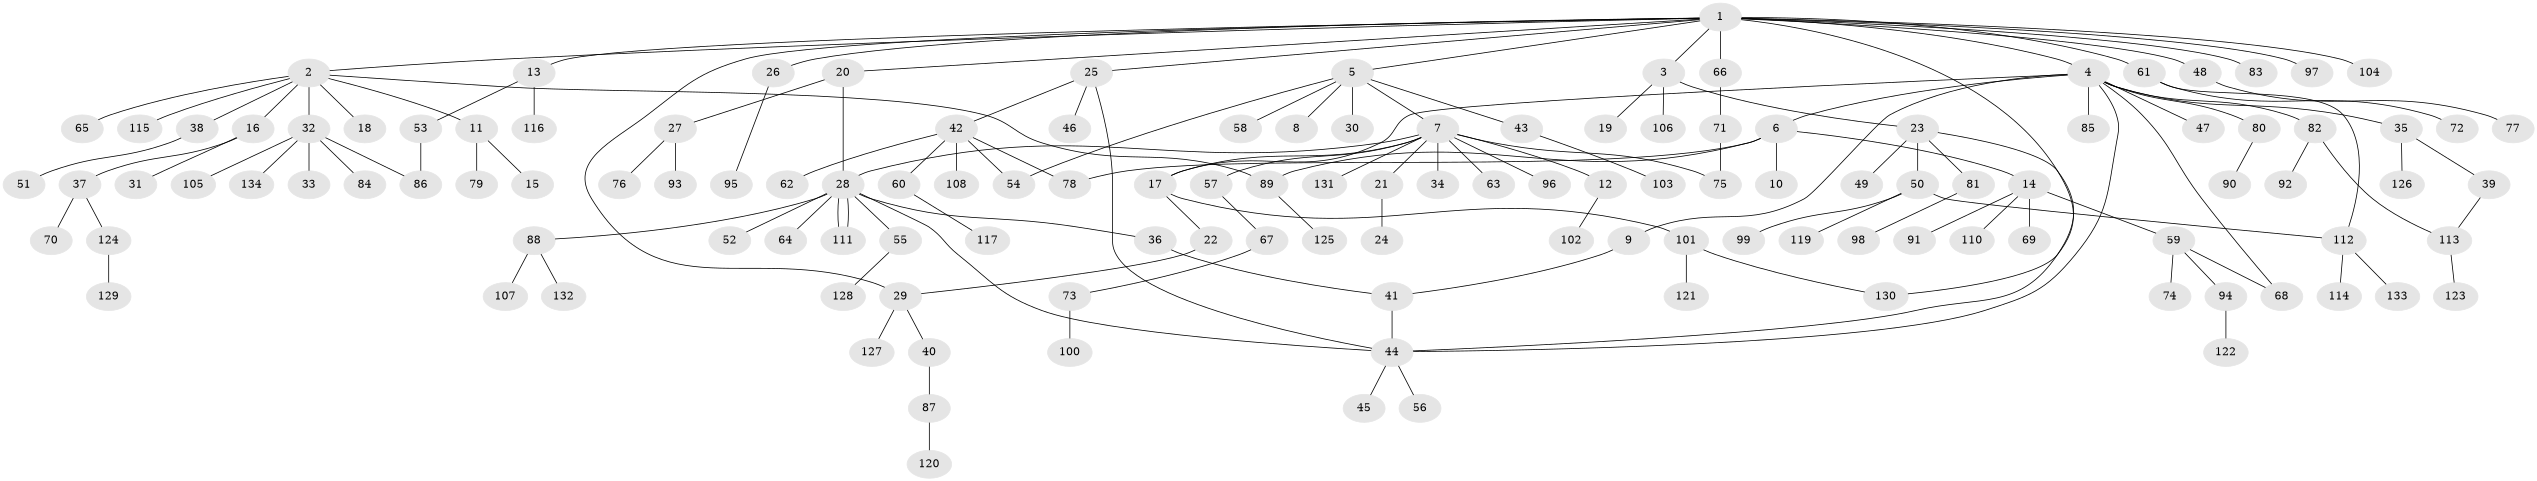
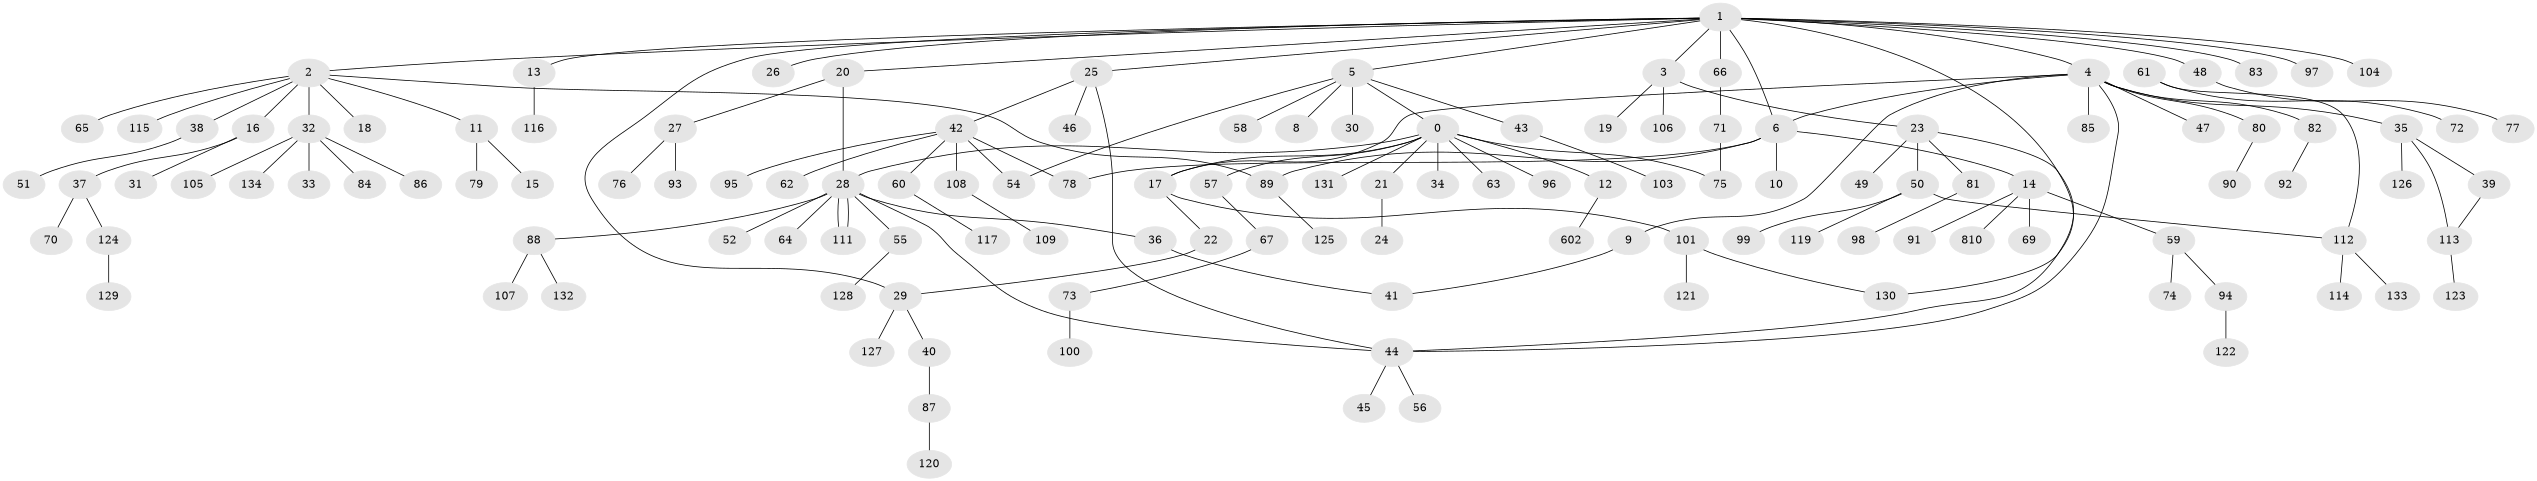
  graph {
    fontname="DejaVu Serif"
    node [color=gray90 fontname="DejaVu Serif" style=filled]
    edge [fontname="DejaVu Serif"]
    1
    2
    3
    4
    5
    13
    20
    25
    26
    29
    48
    61
    66
    83
    97
    104
    130
    11
    16
    18
    32
    38
    65
    89
    115
    19
    23
    106
    6
    9
    17
    35
    44
    47
-   68
    80
    82
    85
-   7
+   7 [label=0]
    8
    30
    43
    54
    58
-   53
    116
    28
    27
    42
    46
    95
    40
    127
    77
    112
    72
    71
    15
    79
    31
    37
    33
    84
    86
    105
    134
    51
    125
    49
    50
    81
    10
    14
    78
    41
    22
    101
    39
    126
    45
    56
    90
    113
    92
    12
    21
    34
    57
    63
    75
    96
    131
    103
    59
    69
    91
-   110
-   102
+   110 [label=810]
+   102 [label=602]
    24
    36
    52
    55
    64
    88
    111
    67
    74
    94
    70
    124
    121
    76
    93
    99
    119
    98
    60
    62
    108
    128
    107
    132
    87
    129
    123
    120
    117
+   109
    114
    133
    73
    122
    100
    1 -- 2
    1 -- 3
    1 -- 4
    1 -- 5
    1 -- 13
    1 -- 20
    1 -- 25
    1 -- 26
    1 -- 29
    1 -- 48
-   1 -- 61
+   1 -- 6
    1 -- 66
    1 -- 83
    1 -- 97
    1 -- 104
    1 -- 130
    2 -- 11
    2 -- 16
    2 -- 18
    2 -- 32
    2 -- 38
    2 -- 65
    2 -- 89
    2 -- 115
    3 -- 19
    3 -- 23
    3 -- 106
    4 -- 6
    4 -- 9
    4 -- 17
    4 -- 35
    4 -- 44
    4 -- 47
-   4 -- 68
    4 -- 80
    4 -- 82
    4 -- 85
    5 -- 7
    5 -- 8
    5 -- 30
    5 -- 43
    5 -- 54
    5 -- 58
-   13 -- 53
    13 -- 116
    20 -- 28
    20 -- 27
    25 -- 44
    25 -- 42
    25 -- 46
-   26 -- 95
+   42 -- 95
    29 -- 40
    29 -- 127
    48 -- 77
    61 -- 112
    61 -- 72
    66 -- 71
    11 -- 15
    11 -- 79
    16 -- 31
    16 -- 37
    32 -- 33
    32 -- 84
    32 -- 86
    32 -- 105
    32 -- 134
    38 -- 51
    89 -- 125
    23 -- 44
    23 -- 49
    23 -- 50
    23 -- 81
    6 -- 89
    6 -- 10
    6 -- 14
    6 -- 78
    9 -- 41
    17 -- 22
    17 -- 101
    35 -- 39
    35 -- 126
    44 -- 45
    44 -- 56
    80 -- 90
-   82 -- 113
+   35 -- 113
    82 -- 92
    7 -- 17
    7 -- 28
    7 -- 12
    7 -- 21
    7 -- 34
    7 -- 57
    7 -- 63
    7 -- 75
    7 -- 96
    7 -- 131
    43 -- 103
-   53 -- 86
    28 -- 44
    28 -- 36
    28 -- 52
    28 -- 55
    28 -- 64
    28 -- 88
    28 -- 111
    28 -- 111
    27 -- 76
    27 -- 93
    42 -- 54
    42 -- 78
    42 -- 60
    42 -- 62
    42 -- 108
    40 -- 87
    112 -- 114
    112 -- 133
    71 -- 75
    37 -- 70
    37 -- 124
    50 -- 112
    50 -- 99
    50 -- 119
    81 -- 98
    14 -- 59
    14 -- 69
    14 -- 91
    14 -- 110
-   41 -- 44
    22 -- 29
    101 -- 130
    101 -- 121
    39 -- 113
    113 -- 123
    12 -- 102
    21 -- 24
    57 -- 67
-   59 -- 68
    59 -- 74
    59 -- 94
    36 -- 41
    55 -- 128
    88 -- 107
    88 -- 132
    67 -- 73
    94 -- 122
    124 -- 129
    60 -- 117
+   108 -- 109
    87 -- 120
    73 -- 100
  }
